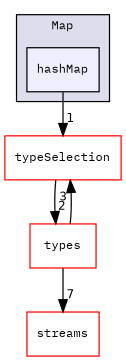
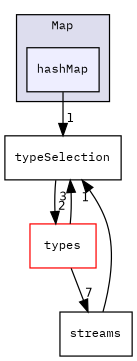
  digraph {
    compound=true
    fontname="IBM Plex Mono"
    node [fillcolor=white fontname="IBM Plex Mono" fontsize=10 shape=box style=filled]
    edge [fontname="IBM Plex Mono" headlabel=1 labeldistance=1.5 labelfontname=Helvetica labelfontsize=10]
    n1 [fillcolor="#eeeeff" label=hashMap pencolor=black]
-   n2 [label=typeSelection color=red fillcolor="" style=""]
+   n2 [label=typeSelection fillcolor="" style=""]
    n3 [color=red label=types]
-   n4 [color=red label=streams]
+   n4 [color=black label=streams]
    subgraph cluster_1 {
      bgcolor="#ddddee"
      fontsize=10
      label=Map
      pencolor=black
      n1
    }
    n1 -> n2
    n2 -> n3 [headlabel=2]
    n3 -> n2 [headlabel=3]
    n3 -> n4 [headlabel=7]
+   n4 -> n2
  }
